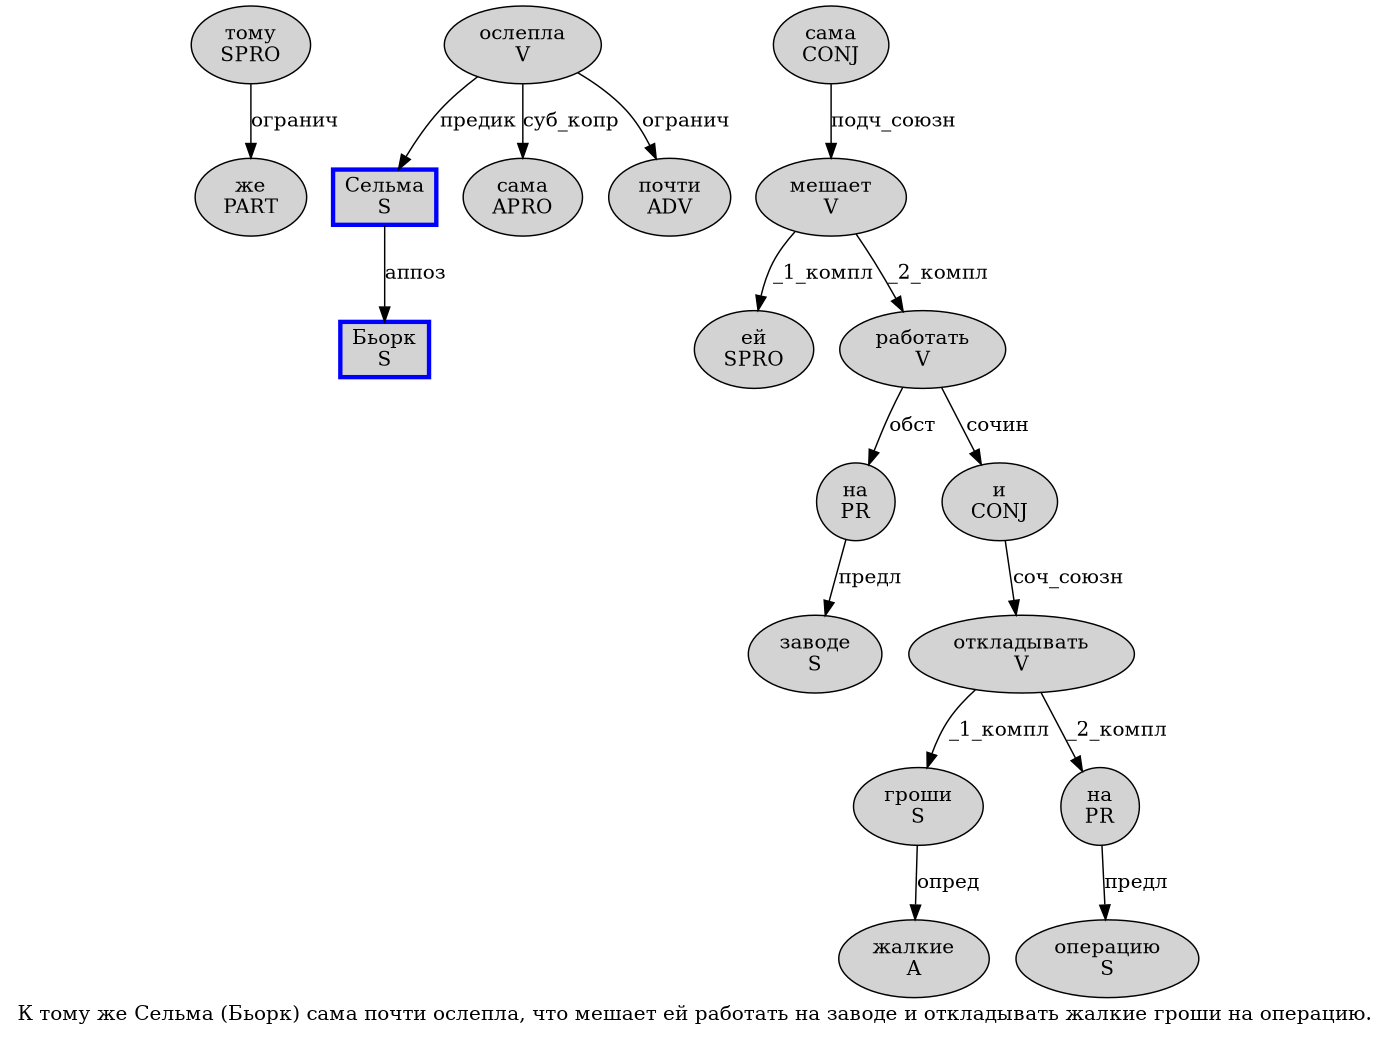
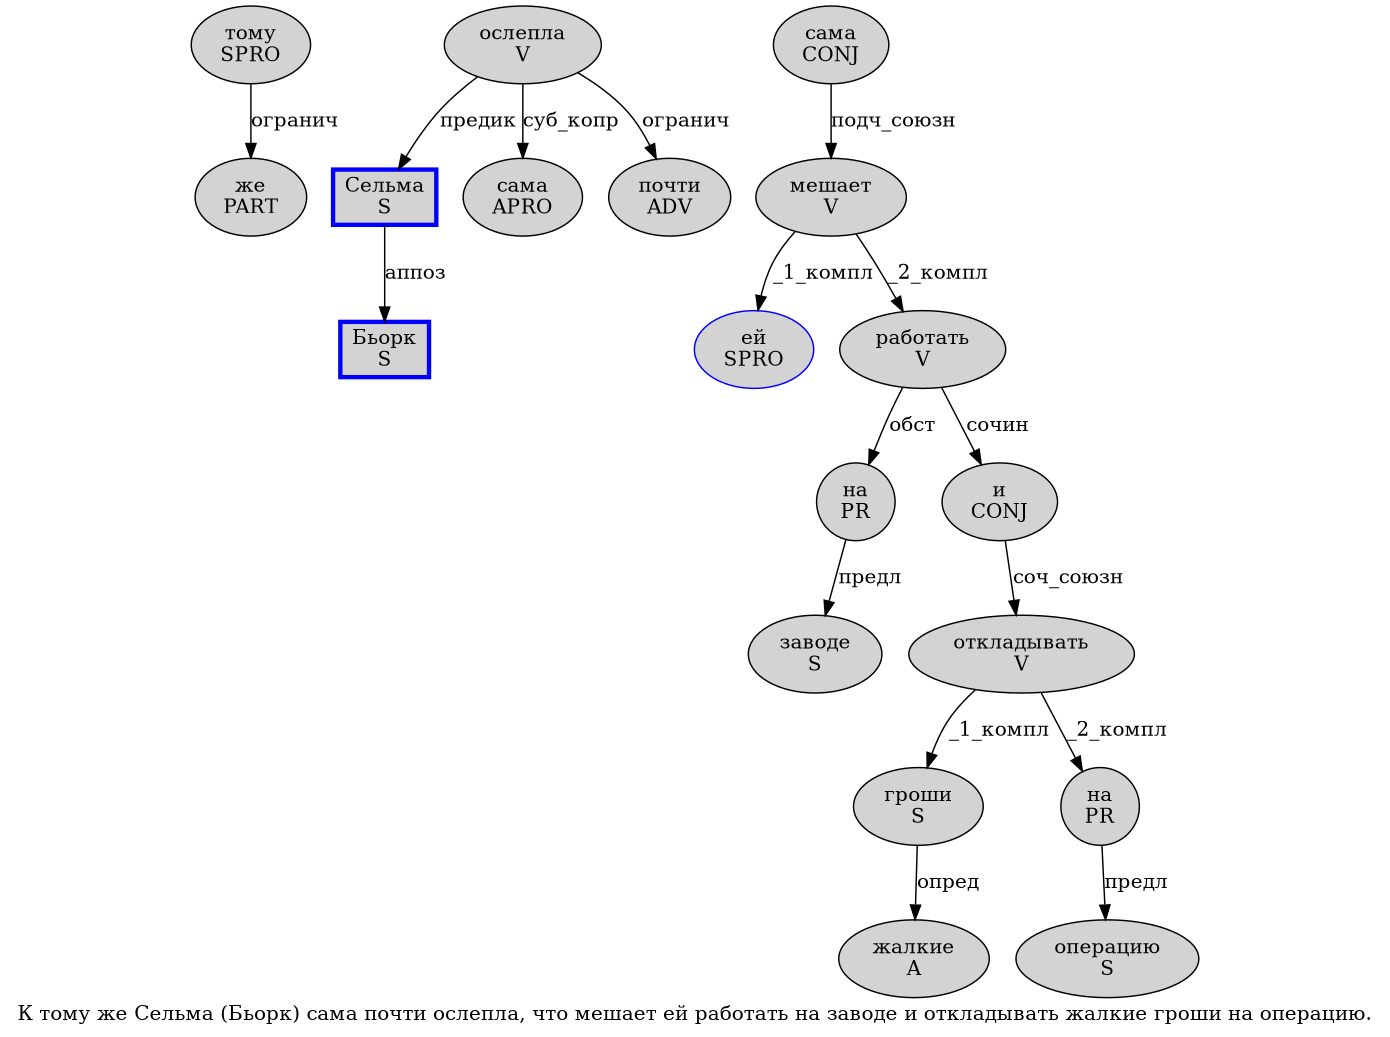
  digraph {
    label="К тому же Сельма (Бьорк) сама почти ослепла, что мешает ей работать на заводе и откладывать жалкие гроши на операцию."
    node [fillcolor=lightgray penwidth=1 shape=ellipse style=filled]
    n1 [label="тому\nSPRO"]
    n2 [label="же\nPART"]
    n3 [color=blue label="Сельма\nS" penwidth=3 shape=box]
    n4 [color=blue label="Бьорк\nS" penwidth=3 shape=box]
    n5 [label="сама\nAPRO"]
    n6 [label="почти\nADV"]
    n7 [label="ослепла\nV"]
    n8 [label="сама\nCONJ"]
    n9 [label="мешает\nV"]
-   n10 [label="ей\nSPRO"]
+   n10 [label="ей\nSPRO" color=blue]
    n11 [label="работать\nV"]
    n12 [label="на\nPR"]
    n13 [label="и\nCONJ"]
    n14 [label="заводе\nS"]
    n15 [label="откладывать\nV"]
    n16 [label="гроши\nS"]
    n17 [label="на\nPR"]
    n18 [label="жалкие\nA"]
    n19 [label="операцию\nS"]
    n1 -> n2 [label="огранич"]
    n3 -> n4 [label="аппоз"]
    n7 -> n3 [label="предик"]
    n7 -> n5 [label="суб_копр"]
    n7 -> n6 [label="огранич"]
    n8 -> n9 [label="подч_союзн"]
    n9 -> n10 [label="_1_компл"]
    n9 -> n11 [label="_2_компл"]
    n11 -> n12 [label="обст"]
    n11 -> n13 [label="сочин"]
    n12 -> n14 [label="предл"]
    n13 -> n15 [label="соч_союзн"]
    n15 -> n16 [label="_1_компл"]
    n15 -> n17 [label="_2_компл"]
    n16 -> n18 [label="опред"]
    n17 -> n19 [label="предл"]
  }
